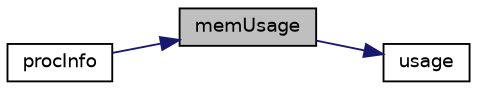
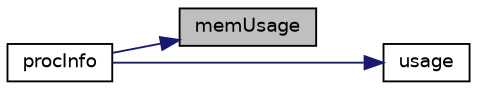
  digraph {
    rankdir=LR
    node [color=black fillcolor=white fontname=Helvetica fontsize=10 shape=record style=filled]
    edge [color=midnightblue fontname=Helvetica fontsize=10 labelfontname=Helvetica labelfontsize=10 style=solid]
    n1 [fillcolor=grey75 fontcolor=black height=0.2 label=memUsage width=0.4]
    n2 [height=0.2 label=procInfo width=0.4]
    n3 [height=0.2 label=usage width=0.4]
    n2 -> n1
-   n1 -> n3
+   n2 -> n3
  }
